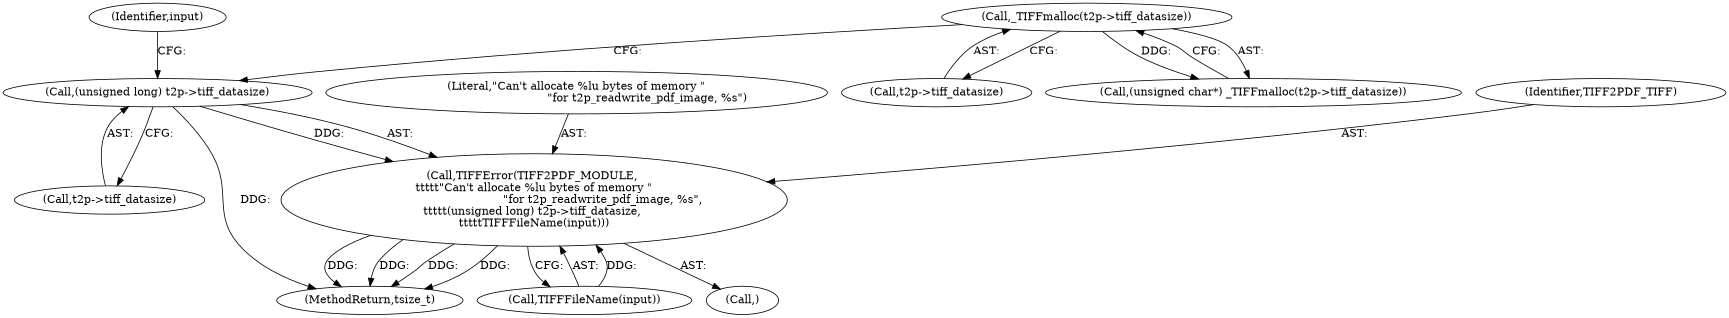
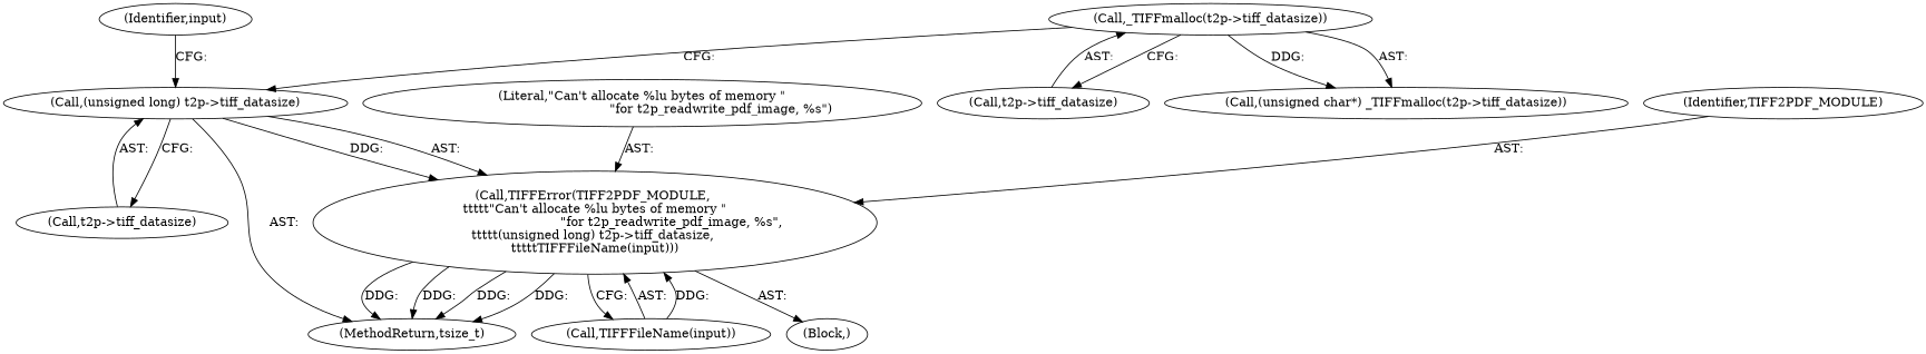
  digraph {
    n1 [label="(Call,(unsigned long) t2p->tiff_datasize)"]
    n2 [label="(Call,TIFFError(TIFF2PDF_MODULE, \n\t\t\t\t\t\"Can't allocate %lu bytes of memory \"\n                                        \"for t2p_readwrite_pdf_image, %s\", \n\t\t\t\t\t(unsigned long) t2p->tiff_datasize, \n\t\t\t\t\tTIFFFileName(input)))"]
    n3 [label="(Call,t2p->tiff_datasize)"]
    n4 [label="(MethodReturn,tsize_t)"]
    n5 [label="(Call,TIFFFileName(input))"]
-   n6 [label="(Call,)"]
+   n6 [label="(Block,)"]
    n7 [label="(Call,_TIFFmalloc(t2p->tiff_datasize))"]
    n8 [label="(Call,t2p->tiff_datasize)"]
    n9 [label="(Call,(unsigned char*) _TIFFmalloc(t2p->tiff_datasize))"]
    n10 [label="(Identifier,input)"]
    n11 [label="(Literal,\"Can't allocate %lu bytes of memory \"\n                                        \"for t2p_readwrite_pdf_image, %s\")"]
-   n12 [label="(Identifier,TIFF2PDF_TIFF)"]
+   n12 [label="(Identifier,TIFF2PDF_MODULE)"]
    n1 -> n2 [label="AST: "]
    n1 -> n2 [label="DDG: "]
    n1 -> n3 [label="CFG: "]
-   n1 -> n4 [label="DDG: "]
+   n1 -> n4 [label="AST: "]
    n2 -> n4 [label="DDG: "]
    n2 -> n4 [label="DDG: "]
    n2 -> n4 [label="DDG: "]
    n2 -> n4 [label="DDG: "]
    n2 -> n5 [label="CFG: "]
    n2 -> n6 [label="AST: "]
    n3 -> n1 [label="AST: "]
    n5 -> n2 [label="AST: "]
    n5 -> n2 [label="DDG: "]
    n7 -> n1 [label="CFG: "]
    n7 -> n8 [label="CFG: "]
    n7 -> n9 [label="AST: "]
    n7 -> n9 [label="DDG: "]
    n8 -> n7 [label="AST: "]
-   n9 -> n7 [label="CFG: "]
    n10 -> n1 [label="CFG: "]
    n11 -> n2 [label="AST: "]
    n12 -> n2 [label="AST: "]
  }
